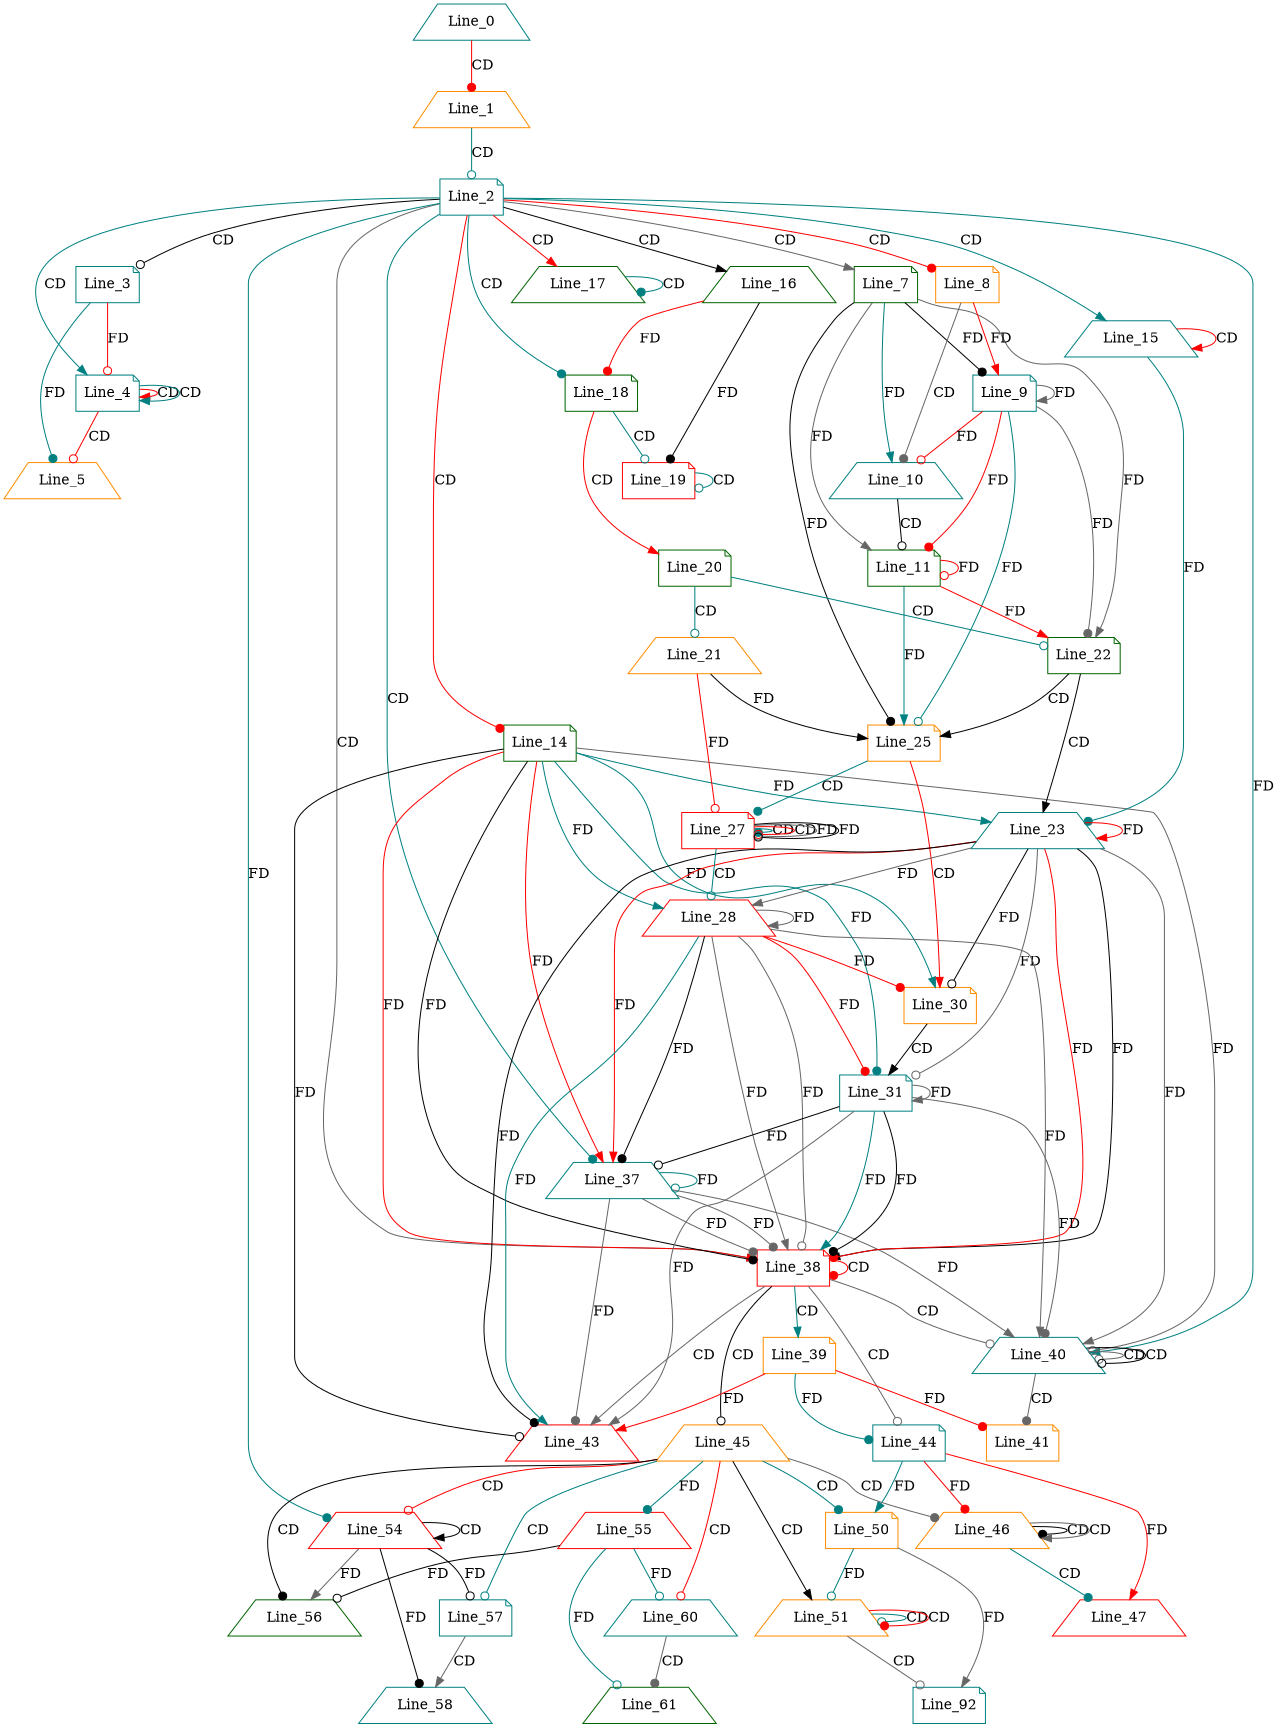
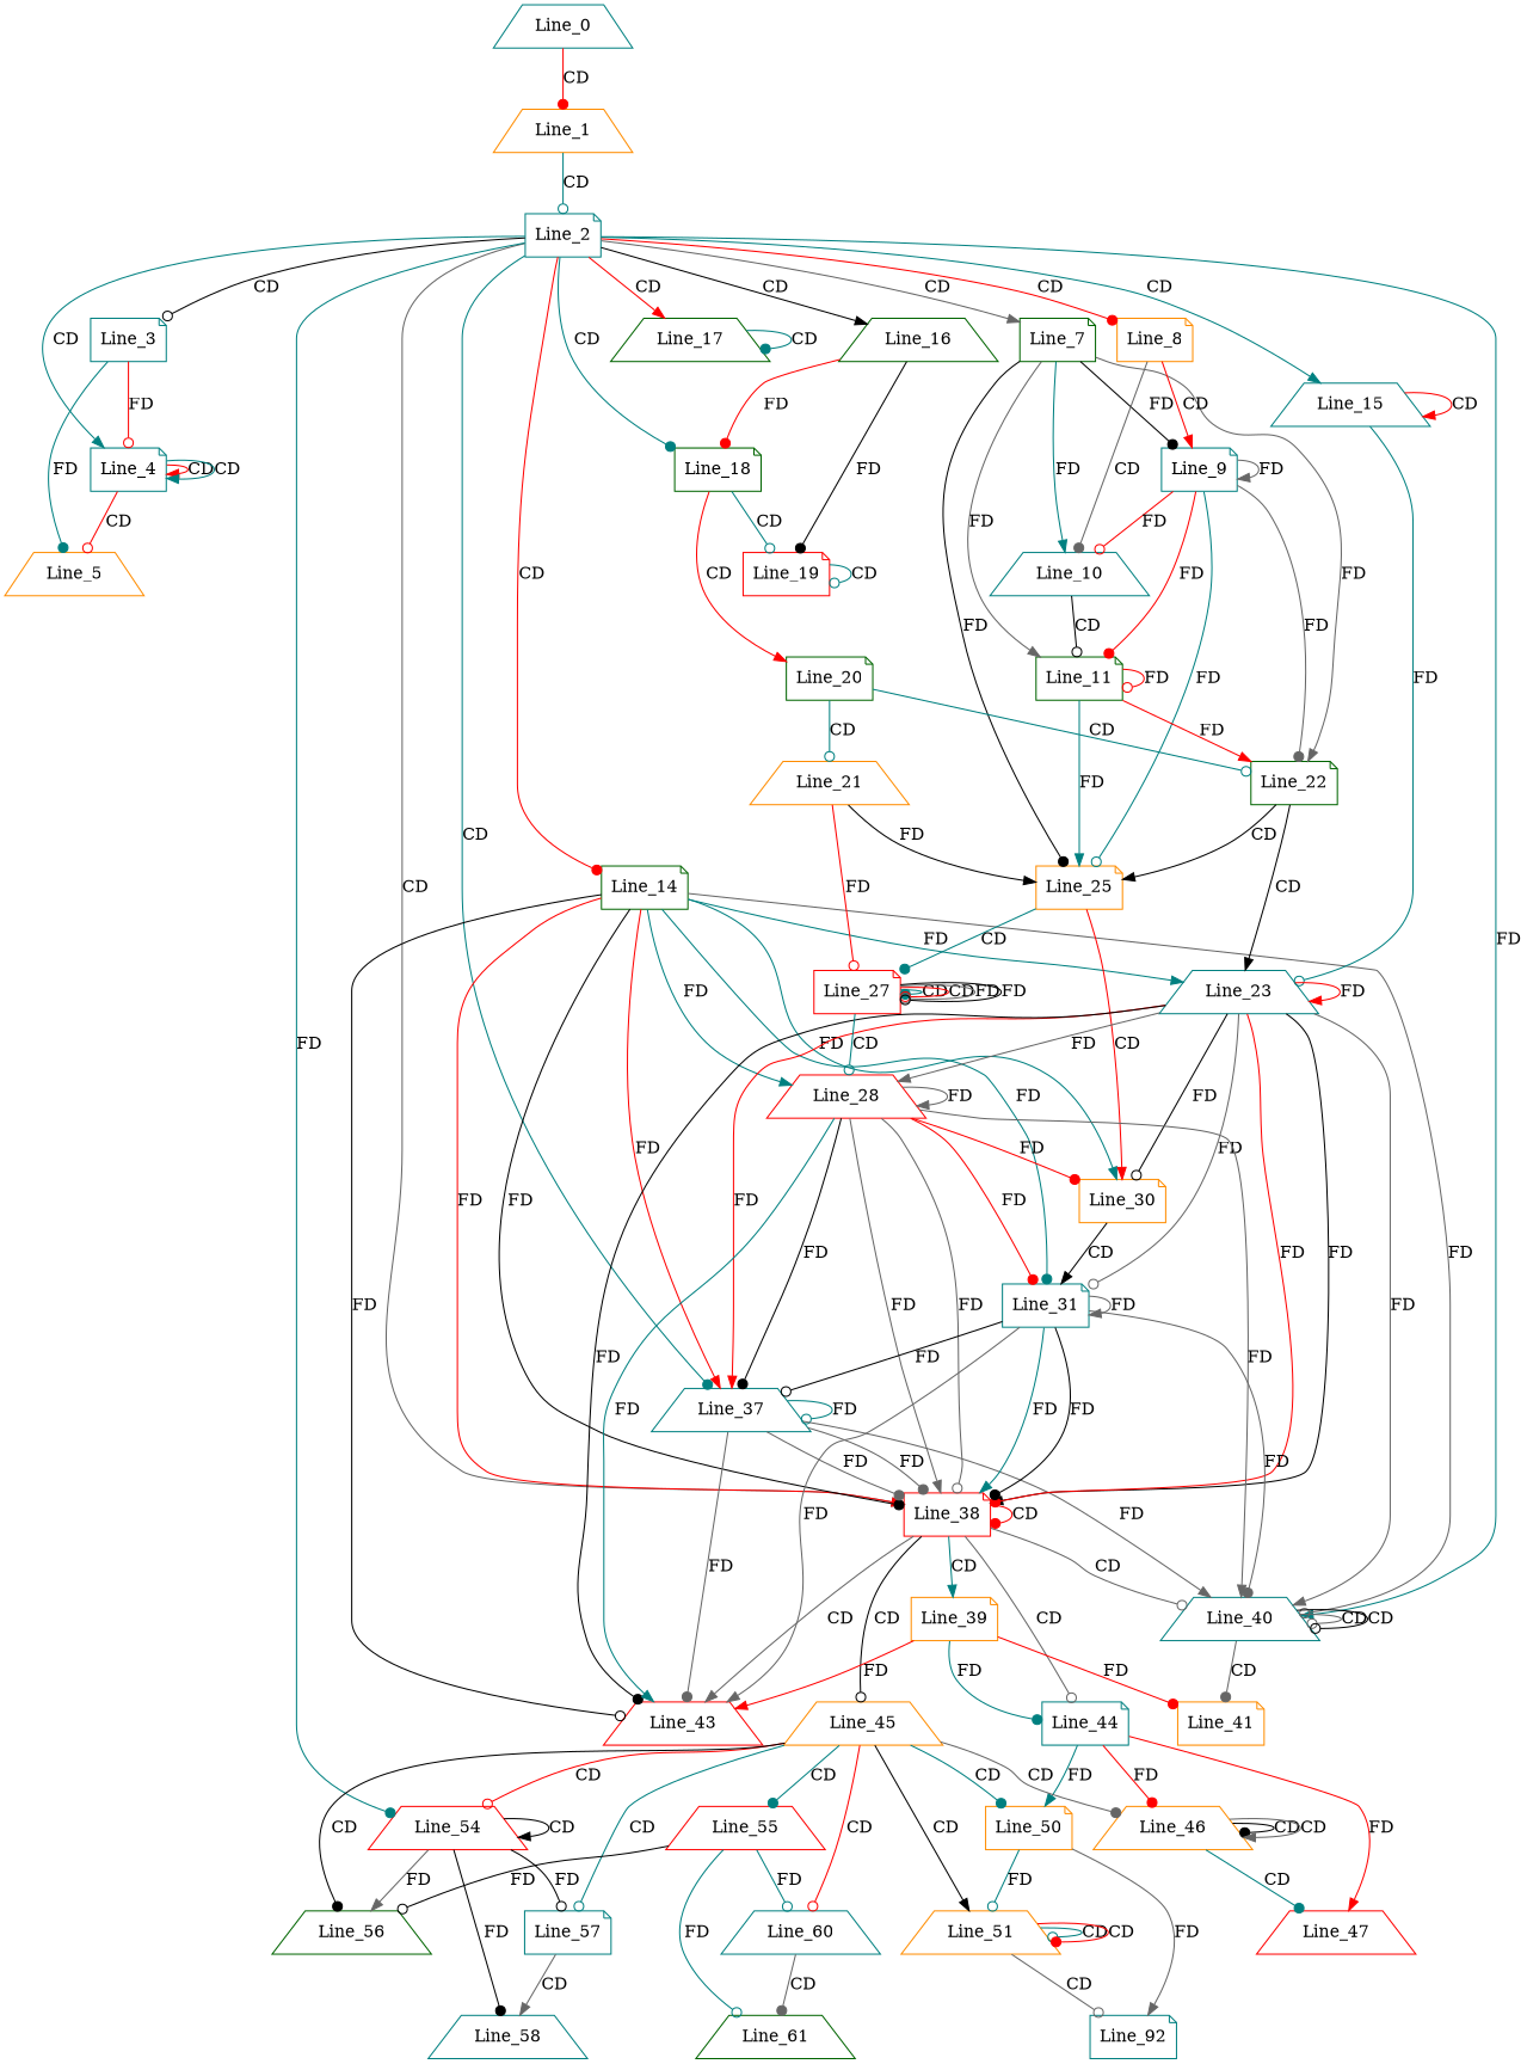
  digraph {
    node [color=teal shape=trapezium]
    edge [arrowhead=normal color=teal]
    Line_1 [color=darkorange]
    Line_0
    Line_2 [shape=note]
    Line_3 [shape=note]
    Line_4 [shape=note]
    Line_7 [color=darkgreen shape=note]
    Line_8 [color=darkorange shape=note]
    Line_14 [color=darkgreen shape=note]
    Line_15
    Line_16 [color=darkgreen]
    Line_17 [color=darkgreen]
    Line_18 [color=darkgreen shape=note]
    Line_37
    Line_38 [color=red shape=note]
    Line_40
    Line_54 [color=red]
    Line_5 [color=darkorange]
    Line_9 [shape=note]
    Line_10
    Line_11 [color=darkgreen shape=note]
    Line_22 [color=darkgreen shape=note]
    Line_25 [color=darkorange shape=note]
    Line_23
    Line_28 [color=red]
    Line_30 [color=darkorange shape=note]
    Line_31 [shape=note]
    Line_43 [color=red]
    Line_19 [color=red shape=note]
    Line_20 [color=darkgreen shape=note]
    Line_39 [color=darkorange shape=note]
    Line_44 [shape=note]
    Line_45 [color=darkorange]
    Line_41 [color=darkorange shape=note]
    Line_56 [color=darkgreen]
    Line_57 [shape=note]
    Line_58
    Line_27 [color=red shape=note]
    Line_21 [color=darkorange]
    Line_46 [color=darkorange]
    Line_47 [color=red]
    Line_50 [color=darkorange shape=note]
    Line_51 [color=darkorange]
    Line_55 [color=red]
    Line_60
    n45 [label=Line_92 shape=note]
    Line_61 [color=darkgreen]
    Line_1 -> Line_2 [arrowhead=odot label=CD]
    Line_0 -> Line_1 [arrowhead=dot color=red label=CD]
    Line_2 -> Line_3 [arrowhead=odot color=black label=CD]
    Line_2 -> Line_4 [label=CD]
    Line_2 -> Line_7 [color=gray40 label=CD]
    Line_2 -> Line_8 [arrowhead=dot color=red label=CD]
    Line_2 -> Line_14 [arrowhead=dot color=red label=CD]
    Line_2 -> Line_15 [label=CD]
    Line_2 -> Line_16 [color=black label=CD]
    Line_2 -> Line_17 [color=red label=CD]
    Line_2 -> Line_18 [arrowhead=dot label=CD]
    Line_2 -> Line_37 [arrowhead=dot label=CD]
    Line_2 -> Line_38 [color=gray40 label=CD]
    Line_2 -> Line_40 [label=FD]
    Line_2 -> Line_54 [arrowhead=dot label=FD]
    Line_3 -> Line_4 [arrowhead=odot color=red label=FD]
    Line_3 -> Line_5 [arrowhead=dot label=FD]
    Line_4 -> Line_4 [color=red label=CD]
    Line_4 -> Line_4 [label=CD]
    Line_4 -> Line_5 [arrowhead=odot color=red label=CD]
    Line_7 -> Line_9 [arrowhead=dot color=black label=FD]
    Line_7 -> Line_10 [label=FD]
    Line_7 -> Line_11 [color=gray40 label=FD]
    Line_7 -> Line_22 [color=gray40 label=FD]
    Line_7 -> Line_25 [arrowhead=dot color=black label=FD]
-   Line_8 -> Line_9 [color=red label=FD]
+   Line_8 -> Line_9 [color=red label=CD]
    Line_8 -> Line_10 [arrowhead=dot color=gray40 label=CD]
    Line_14 -> Line_37 [color=red label=FD]
    Line_14 -> Line_38 [color=red label=FD]
    Line_14 -> Line_38 [arrowhead=dot color=black label=FD]
    Line_14 -> Line_40 [arrowhead=odot color=gray40 label=FD]
    Line_14 -> Line_23 [label=FD]
    Line_14 -> Line_28 [label=FD]
    Line_14 -> Line_30 [label=FD]
    Line_14 -> Line_31 [arrowhead=dot label=FD]
    Line_14 -> Line_43 [arrowhead=odot color=black label=FD]
    Line_15 -> Line_15 [color=red label=CD]
-   Line_15 -> Line_23 [arrowhead=dot label=FD]
+   Line_15 -> Line_23 [arrowhead=odot label=FD]
    Line_16 -> Line_18 [arrowhead=dot color=red label=FD]
    Line_16 -> Line_19 [arrowhead=dot color=black label=FD]
    Line_17 -> Line_17 [arrowhead=dot label=CD]
    Line_18 -> Line_19 [arrowhead=odot label=CD]
    Line_18 -> Line_20 [color=red label=CD]
    Line_37 -> Line_37 [arrowhead=odot label=FD]
    Line_37 -> Line_38 [arrowhead=dot color=gray40 label=FD]
    Line_37 -> Line_38 [arrowhead=dot color=gray40 label=FD]
    Line_37 -> Line_40 [color=gray40 label=FD]
    Line_37 -> Line_43 [arrowhead=dot color=gray40 label=FD]
    Line_38 -> Line_38 [arrowhead=dot color=red label=CD]
    Line_38 -> Line_40 [arrowhead=odot color=gray40 label=CD]
    Line_38 -> Line_43 [color=gray40 label=CD]
    Line_38 -> Line_39 [label=CD]
    Line_38 -> Line_44 [arrowhead=odot color=gray40 label=CD]
    Line_38 -> Line_45 [arrowhead=odot color=black label=CD]
    Line_40 -> Line_40 [arrowhead=odot color=gray40 label=CD]
    Line_40 -> Line_40 [arrowhead=odot color=black label=CD]
    Line_40 -> Line_41 [arrowhead=dot color=gray40 label=CD]
    Line_54 -> Line_54 [color=black label=CD]
    Line_54 -> Line_56 [color=gray40 label=FD]
    Line_54 -> Line_57 [arrowhead=odot color=black label=FD]
    Line_54 -> Line_58 [arrowhead=dot color=black label=FD]
    Line_9 -> Line_9 [color=gray40 label=FD]
    Line_9 -> Line_10 [arrowhead=odot color=red label=FD]
    Line_9 -> Line_11 [arrowhead=dot color=red label=FD]
    Line_9 -> Line_22 [arrowhead=dot color=gray40 label=FD]
    Line_9 -> Line_25 [arrowhead=odot label=FD]
    Line_10 -> Line_11 [arrowhead=odot color=black label=CD]
    Line_11 -> Line_11 [arrowhead=odot color=red label=FD]
    Line_11 -> Line_22 [color=red label=FD]
    Line_11 -> Line_25 [label=FD]
    Line_22 -> Line_25 [color=black label=CD]
    Line_22 -> Line_23 [color=black label=CD]
    Line_25 -> Line_30 [color=red label=CD]
    Line_25 -> Line_27 [arrowhead=dot label=CD]
    Line_23 -> Line_37 [color=red label=FD]
    Line_23 -> Line_38 [color=black label=FD]
    Line_23 -> Line_38 [arrowhead=dot color=red label=FD]
    Line_23 -> Line_40 [color=gray40 label=FD]
    Line_23 -> Line_23 [color=red label=FD]
    Line_23 -> Line_28 [color=gray40 label=FD]
    Line_23 -> Line_30 [arrowhead=odot color=black label=FD]
    Line_23 -> Line_31 [arrowhead=odot color=gray40 label=FD]
    Line_23 -> Line_43 [arrowhead=dot color=black label=FD]
    Line_28 -> Line_37 [arrowhead=dot color=black label=FD]
    Line_28 -> Line_38 [arrowhead=odot color=gray40 label=FD]
    Line_28 -> Line_38 [color=gray40 label=FD]
    Line_28 -> Line_40 [color=gray40 label=FD]
    Line_28 -> Line_28 [color=gray40 label=FD]
    Line_28 -> Line_30 [arrowhead=dot color=red label=FD]
    Line_28 -> Line_31 [arrowhead=dot color=red label=FD]
    Line_28 -> Line_43 [label=FD]
    Line_30 -> Line_31 [color=black label=CD]
    Line_31 -> Line_37 [arrowhead=odot color=black label=FD]
    Line_31 -> Line_38 [label=FD]
    Line_31 -> Line_38 [arrowhead=dot color=black label=FD]
    Line_31 -> Line_40 [arrowhead=dot color=gray40 label=FD]
    Line_31 -> Line_31 [color=gray40 label=FD]
    Line_31 -> Line_43 [color=gray40 label=FD]
    Line_19 -> Line_19 [arrowhead=odot label=CD]
    Line_20 -> Line_22 [arrowhead=odot label=CD]
    Line_20 -> Line_21 [arrowhead=odot label=CD]
    Line_39 -> Line_43 [color=red label=FD]
    Line_39 -> Line_44 [arrowhead=dot label=FD]
    Line_39 -> Line_41 [arrowhead=dot color=red label=FD]
    Line_44 -> Line_46 [arrowhead=dot color=red label=FD]
    Line_44 -> Line_47 [color=red label=FD]
    Line_44 -> Line_50 [label=FD]
    Line_45 -> Line_54 [arrowhead=odot color=red label=CD]
    Line_45 -> Line_56 [arrowhead=dot color=black label=CD]
    Line_45 -> Line_57 [arrowhead=odot label=CD]
    Line_45 -> Line_46 [arrowhead=dot color=gray40 label=CD]
    Line_45 -> Line_50 [arrowhead=dot label=CD]
    Line_45 -> Line_51 [color=black label=CD]
-   Line_45 -> Line_55 [arrowhead=dot label=FD]
+   Line_45 -> Line_55 [arrowhead=dot label=CD]
    Line_45 -> Line_60 [arrowhead=odot color=red label=CD]
    Line_57 -> Line_58 [color=gray40 label=CD]
    Line_27 -> Line_28 [arrowhead=odot label=CD]
    Line_27 -> Line_27 [arrowhead=dot label=CD]
    Line_27 -> Line_27 [arrowhead=odot color=red label=CD]
    Line_27 -> Line_27 [arrowhead=odot color=gray40 label=FD]
    Line_27 -> Line_27 [arrowhead=odot color=black label=FD]
    Line_21 -> Line_25 [color=black label=FD]
    Line_21 -> Line_27 [arrowhead=odot color=red label=FD]
    Line_46 -> Line_46 [arrowhead=dot color=black label=CD]
    Line_46 -> Line_46 [color=gray40 label=CD]
    Line_46 -> Line_47 [arrowhead=dot label=CD]
    Line_50 -> Line_51 [arrowhead=odot label=FD]
    Line_50 -> n45 [color=gray40 label=FD]
    Line_51 -> Line_51 [arrowhead=odot label=CD]
    Line_51 -> Line_51 [arrowhead=dot color=red label=CD]
    Line_51 -> n45 [arrowhead=odot color=gray40 label=CD]
    Line_55 -> Line_56 [arrowhead=odot color=black label=FD]
    Line_55 -> Line_60 [arrowhead=odot label=FD]
    Line_55 -> Line_61 [arrowhead=odot label=FD]
    Line_60 -> Line_61 [arrowhead=dot color=gray40 label=CD]
  }
